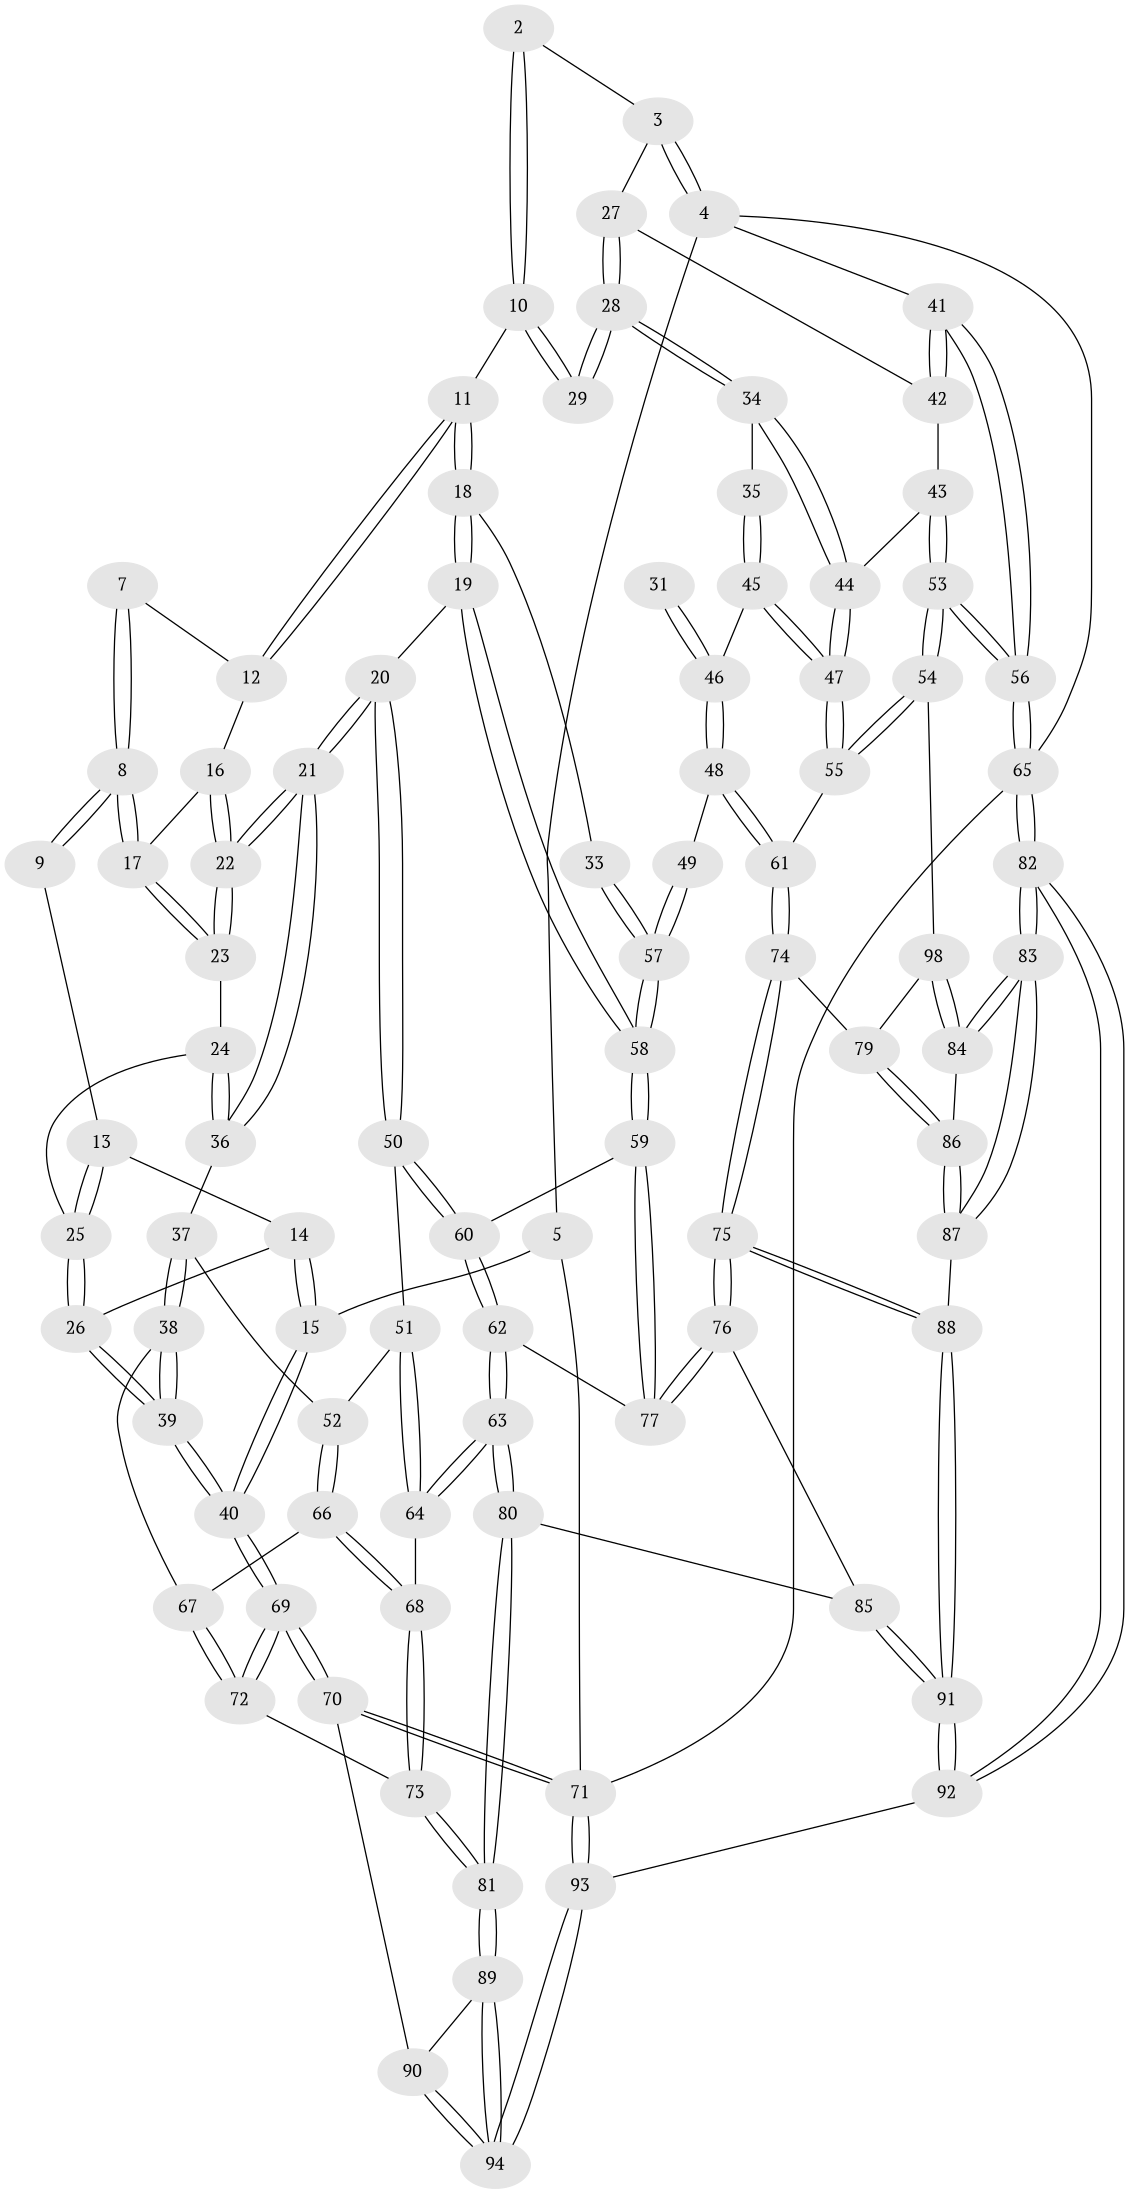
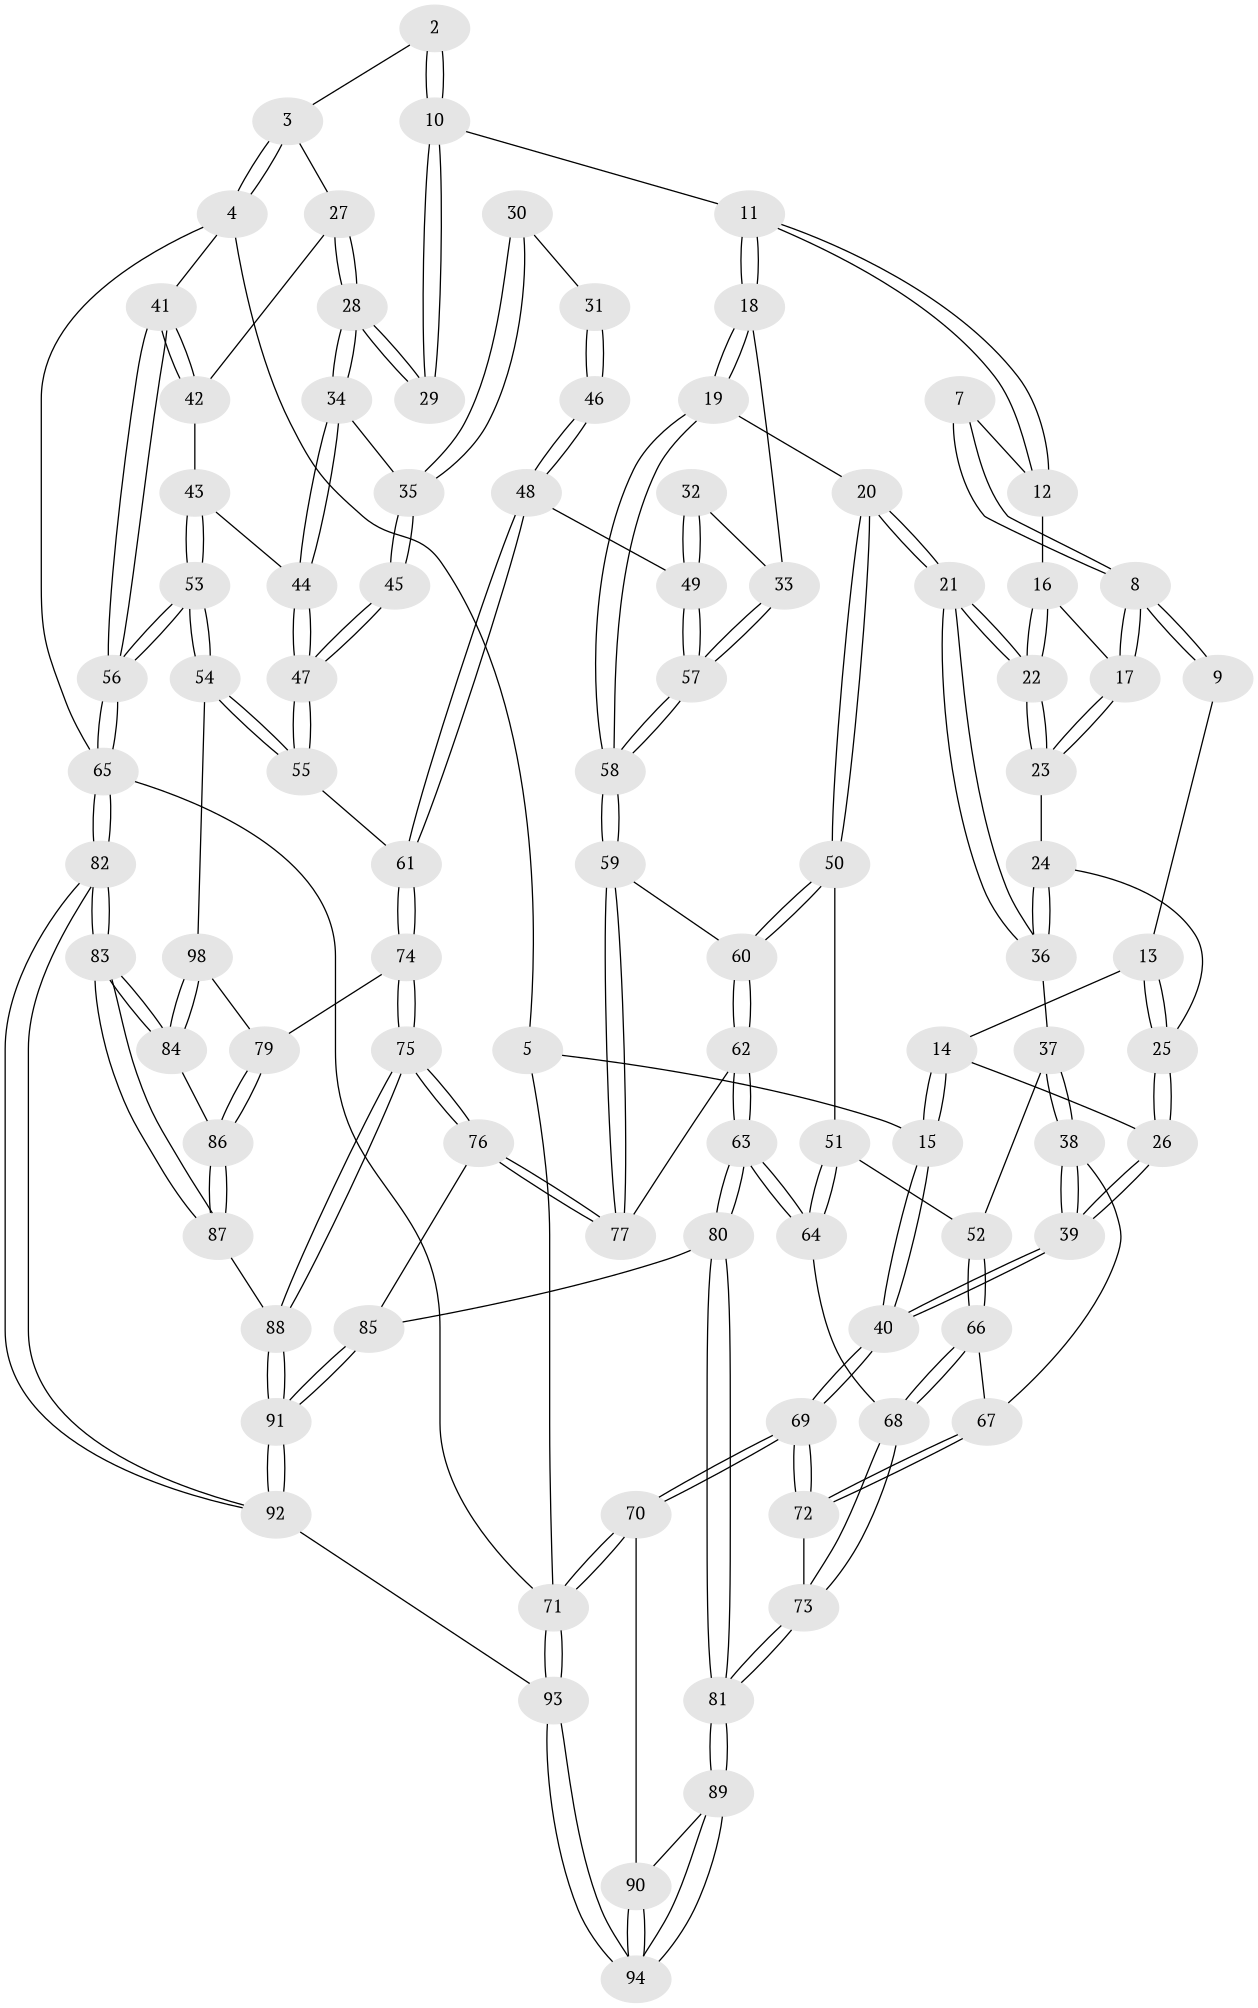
  graph {
    fontname="PT Serif"
    node [color=gray90 fontname="PT Serif" style=filled]
    edge [fontname="PT Serif"]
    2
    3
    10
    7
    8
    12
    4
    27
    11
    29
    5
    41
    65
    28
    42
    15
    71
    56
    82
    40
    93
    9
    13
    17
    16
    23
    14
    25
    18
    19
    33
    22
    26
    39
    69
    24
    20
    58
    57
    21
    50
    59
    36
    51
    60
    37
    34
    43
    35
    44
+   30
    31
    46
    45
+   32
    49
    48
    47
    38
    52
    67
    66
    72
    70
    53
    54
    55
    61
    74
    64
    62
    68
    n73 [label=98]
    79
    84
    77
    63
    75
    80
    81
    85
    73
    83
    92
    90
    94
    89
    76
    88
    86
    91
    87
    2 -- 3
    2 -- 10
    2 -- 10
    3 -- 4
    3 -- 4
    3 -- 27
    10 -- 11
    10 -- 29
    10 -- 29
    7 -- 8
    7 -- 8
    7 -- 12
    8 -- 9
    8 -- 9
    8 -- 17
    8 -- 17
    12 -- 16
    4 -- 5
    4 -- 41
    4 -- 65
    27 -- 28
    27 -- 28
    27 -- 42
    11 -- 12
    11 -- 12
    11 -- 18
    11 -- 18
    5 -- 15
    5 -- 71
    41 -- 42
    41 -- 42
    41 -- 56
    41 -- 56
    65 -- 71
    65 -- 82
    65 -- 82
    28 -- 29
    28 -- 29
    28 -- 34
    28 -- 34
    42 -- 43
    15 -- 40
    15 -- 40
    71 -- 93
    71 -- 93
    56 -- 65
    56 -- 65
    82 -- 83
    82 -- 83
    82 -- 92
    82 -- 92
    40 -- 69
    40 -- 69
    93 -- 94
    93 -- 94
    9 -- 13
    13 -- 14
    13 -- 25
    13 -- 25
    17 -- 23
    17 -- 23
    16 -- 17
    16 -- 22
    16 -- 22
    23 -- 24
    14 -- 15
    14 -- 15
    14 -- 26
    25 -- 26
    25 -- 26
    18 -- 19
    18 -- 19
    18 -- 33
    19 -- 20
    19 -- 58
    19 -- 58
    33 -- 57
    33 -- 57
    22 -- 23
    22 -- 23
    26 -- 39
    26 -- 39
    39 -- 40
    39 -- 40
    69 -- 72
    69 -- 72
    69 -- 70
    69 -- 70
    24 -- 25
    24 -- 36
    24 -- 36
    20 -- 21
    20 -- 21
    20 -- 50
    20 -- 50
    58 -- 59
    58 -- 59
    57 -- 58
    57 -- 58
    21 -- 22
    21 -- 22
    21 -- 36
    21 -- 36
    50 -- 51
    50 -- 60
    50 -- 60
    59 -- 60
    59 -- 77
    59 -- 77
    36 -- 37
    51 -- 52
    51 -- 64
    51 -- 64
    60 -- 62
    60 -- 62
    37 -- 38
    37 -- 38
    37 -- 52
    34 -- 35
    34 -- 44
    34 -- 44
    43 -- 44
    43 -- 53
    43 -- 53
    35 -- 45
    35 -- 45
    44 -- 47
    44 -- 47
+   30 -- 35
+   30 -- 35
+   30 -- 31
    31 -- 46
    31 -- 46
    46 -- 48
    46 -- 48
-   45 -- 46
    45 -- 47
    45 -- 47
+   32 -- 33
+   32 -- 49
+   32 -- 49
    49 -- 57
    49 -- 57
    48 -- 49
    48 -- 61
    48 -- 61
    47 -- 55
    47 -- 55
    38 -- 39
    38 -- 39
    38 -- 67
    52 -- 66
    52 -- 66
    67 -- 72
    67 -- 72
    66 -- 67
    66 -- 68
    66 -- 68
    72 -- 73
    70 -- 71
    70 -- 71
    70 -- 90
    53 -- 56
    53 -- 56
    53 -- 54
    53 -- 54
    54 -- 55
    54 -- 55
    54 -- n73
    55 -- 61
    61 -- 74
    61 -- 74
    74 -- 79
    74 -- 75
    74 -- 75
    64 -- 68
    62 -- 77
    62 -- 63
    62 -- 63
    68 -- 73
    68 -- 73
    n73 -- 79
    n73 -- 84
    n73 -- 84
    79 -- 86
    79 -- 86
    84 -- 86
    63 -- 64
    63 -- 64
    63 -- 80
    63 -- 80
    75 -- 76
    75 -- 76
    75 -- 88
    75 -- 88
    80 -- 81
    80 -- 81
    80 -- 85
    81 -- 89
    81 -- 89
    85 -- 91
    85 -- 91
    73 -- 81
    73 -- 81
    83 -- 84
    83 -- 84
    83 -- 87
    83 -- 87
    92 -- 93
    90 -- 94
    90 -- 94
    89 -- 90
    89 -- 94
    89 -- 94
    76 -- 77
    76 -- 77
    76 -- 85
    88 -- 91
    88 -- 91
    86 -- 87
    86 -- 87
    91 -- 92
    91 -- 92
    87 -- 88
  }
